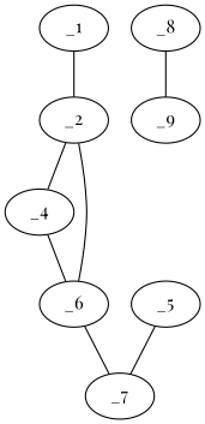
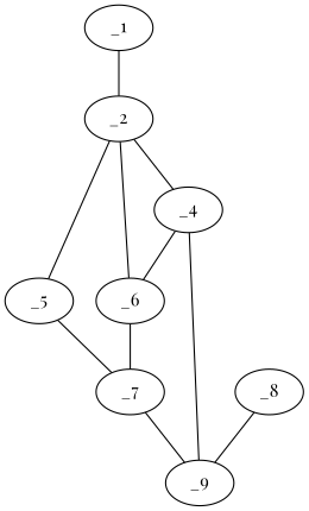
  graph {
    fontname="Playfair Display"
    node [fontname="Playfair Display"]
    edge [fontname="Playfair Display" valence=1]
    _1 [x=13 y=16]
    _2 [x=14 y=31]
    _4 [x=107 y=12]
    _5 [x=114 y=99]
    _6 [x=115 y=32]
    _9 [x=126 y=22]
    _7 [x=122 y=89]
    _8 [x=124 y=33]
    _1 -- _2
    _2 -- _4 [valence=2]
+   _2 -- _5
    _2 -- _6 [valence=2]
    _4 -- _6
+   _4 -- _9
    _5 -- _7
    _6 -- _7 [valence=2]
+   _7 -- _9
    _8 -- _9 [valence=2]
  }
